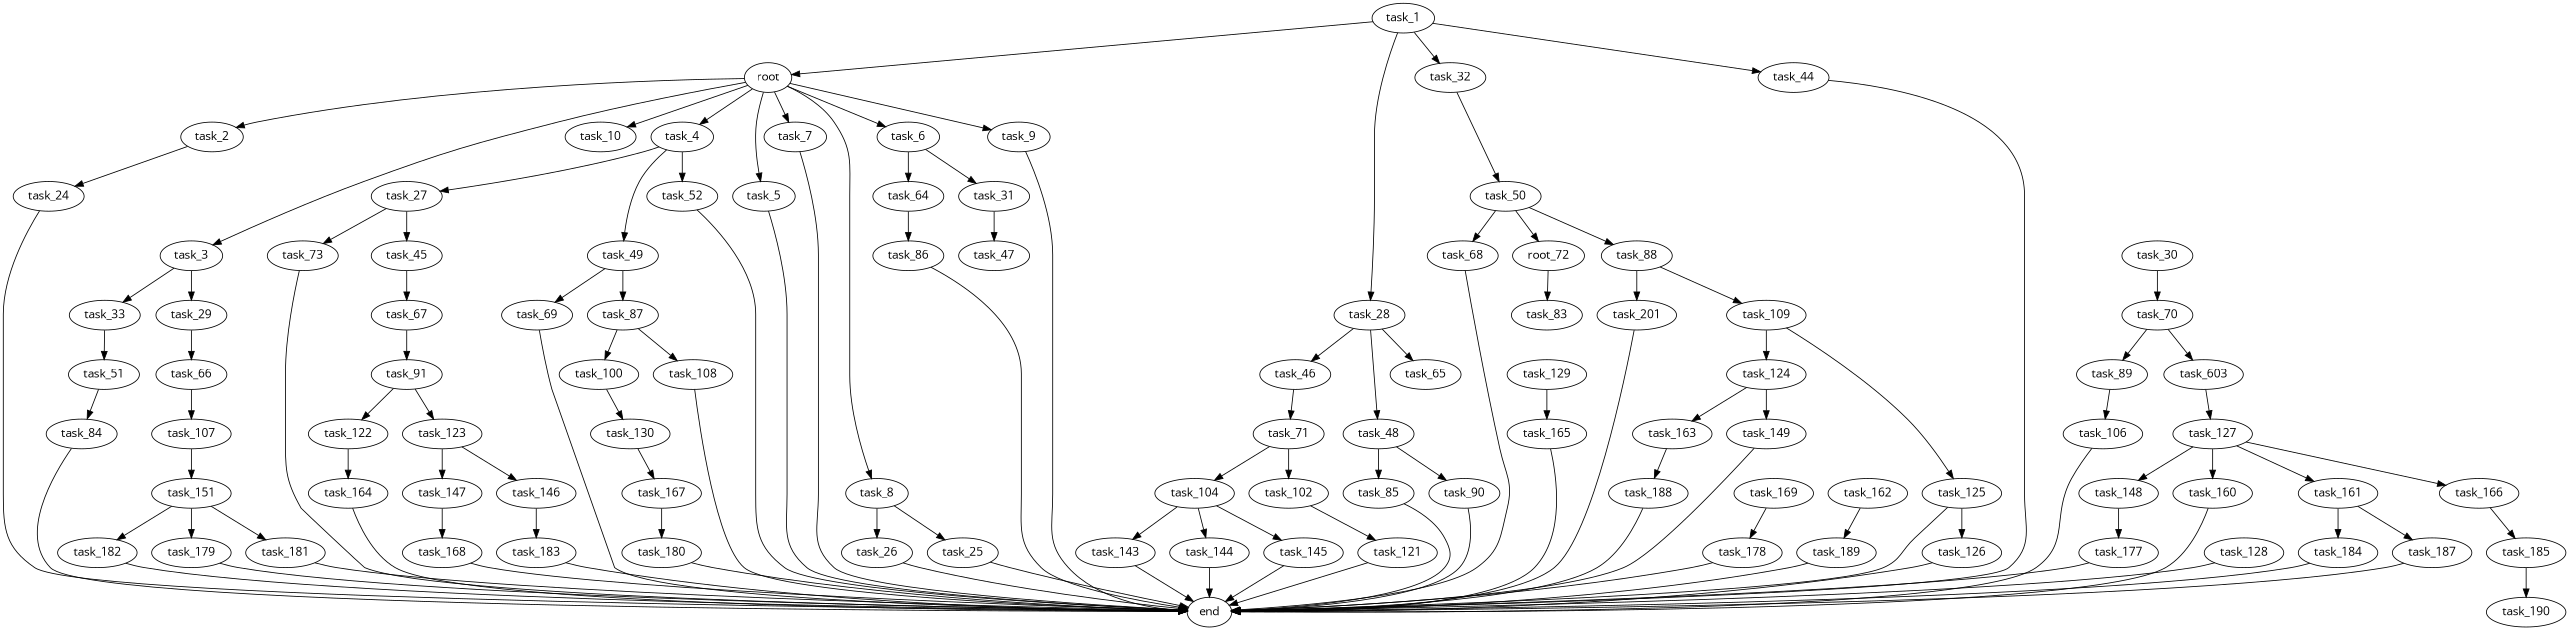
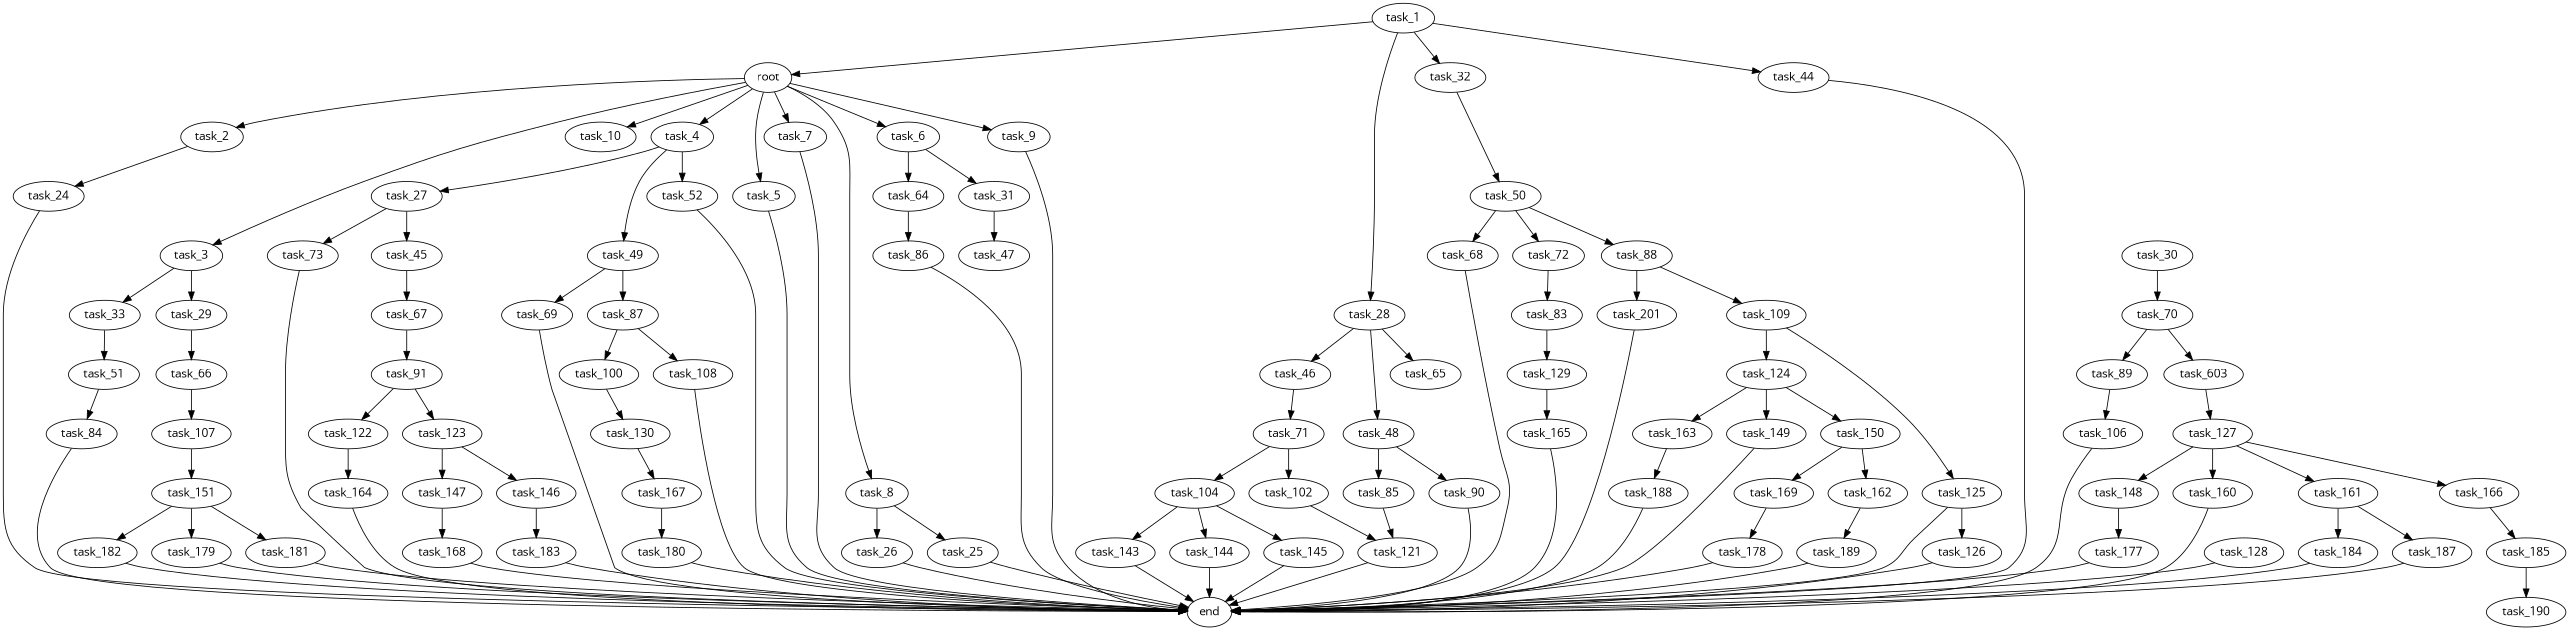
  digraph {
    fontname="Open Sans"
    node [fontname="Open Sans"]
    edge [fontname="Open Sans"]
    root
    task_2
    task_3
    task_4
    task_5
    task_6
    task_7
    task_8
    task_9
    task_10
    task_1
    task_28
    task_32
    task_44
    task_24
    task_29
    task_33
    task_27
    task_49
    task_52
    end
    task_31
    task_64
    task_25
    task_26
    task_46
    task_48
    task_65
    task_50
    task_66
    task_51
    task_45
    task_73
    task_69
    task_87
    task_47
    task_30
    task_70
    task_67
    task_71
    task_85
    task_90
    task_107
    task_89
    n45 [label=task_603]
    task_68
-   task_72 [label=root_72]
+   task_72
    task_88
    task_84
    task_91
    task_102
    task_104
    task_86
    task_100
    task_108
    task_83
    n57 [label=task_201]
    task_109
    task_151
    task_122
    task_123
    task_106
    task_127
    task_121
    task_143
    task_144
    task_145
    task_129
    task_165
    task_130
    task_124
    task_125
    task_164
    task_146
    task_147
    task_167
    task_148
    task_160
    task_161
    task_166
    task_128
    task_179
    task_181
    task_182
    task_149
+   task_150
    task_163
    task_126
    task_183
    task_168
    task_162
    task_169
    task_188
    task_177
    task_184
    task_187
    task_185
    task_180
    task_189
    task_178
    task_190
    root -> task_2
    root -> task_3
    root -> task_4
    root -> task_5
    root -> task_6
    root -> task_7
    root -> task_8
    root -> task_9
    root -> task_10
    task_2 -> task_24
    task_3 -> task_29
    task_3 -> task_33
    task_4 -> task_27
    task_4 -> task_49
    task_4 -> task_52
    task_5 -> end
    task_6 -> task_31
    task_6 -> task_64
    task_7 -> end
    task_8 -> task_25
    task_8 -> task_26
    task_9 -> end
    task_1 -> root
    task_1 -> task_28
    task_1 -> task_32
    task_1 -> task_44
    task_28 -> task_46
    task_28 -> task_48
    task_28 -> task_65
    task_32 -> task_50
    task_44 -> end
    task_24 -> end
    task_29 -> task_66
    task_33 -> task_51
    task_27 -> task_45
    task_27 -> task_73
    task_49 -> task_69
    task_49 -> task_87
    task_52 -> end
    task_31 -> task_47
    task_64 -> task_86
    task_25 -> end
    task_26 -> end
    task_46 -> task_71
    task_48 -> task_85
    task_48 -> task_90
    task_50 -> task_68
    task_50 -> task_72
    task_50 -> task_88
    task_66 -> task_107
    task_51 -> task_84
    task_45 -> task_67
    task_73 -> end
    task_69 -> end
    task_87 -> task_100
    task_87 -> task_108
    task_30 -> task_70
    task_70 -> task_89
    task_70 -> n45
    task_67 -> task_91
    task_71 -> task_102
    task_71 -> task_104
-   task_85 -> end
+   task_85 -> task_121
    task_90 -> end
    task_107 -> task_151
    task_89 -> task_106
    n45 -> task_127
    task_68 -> end
    task_72 -> task_83
    task_88 -> n57
    task_88 -> task_109
    task_84 -> end
    task_91 -> task_122
    task_91 -> task_123
    task_102 -> task_121
    task_104 -> task_143
    task_104 -> task_144
    task_104 -> task_145
    task_86 -> end
    task_100 -> task_130
    task_108 -> end
+   task_83 -> task_129
    n57 -> end
    task_109 -> task_124
    task_109 -> task_125
    task_151 -> task_179
    task_151 -> task_181
    task_151 -> task_182
    task_122 -> task_164
    task_123 -> task_146
    task_123 -> task_147
    task_106 -> end
    task_127 -> task_148
    task_127 -> task_160
    task_127 -> task_161
    task_127 -> task_166
    task_121 -> end
    task_143 -> end
    task_144 -> end
    task_145 -> end
    task_129 -> task_165
    task_165 -> end
    task_130 -> task_167
    task_124 -> task_149
+   task_124 -> task_150
    task_124 -> task_163
    task_125 -> end
    task_125 -> task_126
    task_164 -> end
    task_146 -> task_183
    task_147 -> task_168
    task_167 -> task_180
    task_148 -> task_177
    task_160 -> end
    task_161 -> task_184
    task_161 -> task_187
    task_166 -> task_185
    task_128 -> end
    task_179 -> end
    task_181 -> end
    task_182 -> end
    task_149 -> end
+   task_150 -> task_162
+   task_150 -> task_169
    task_163 -> task_188
    task_126 -> end
    task_183 -> end
    task_168 -> end
    task_162 -> task_189
    task_169 -> task_178
    task_188 -> end
    task_177 -> end
    task_184 -> end
    task_187 -> end
    task_185 -> task_190
    task_180 -> end
    task_189 -> end
    task_178 -> end
  }
